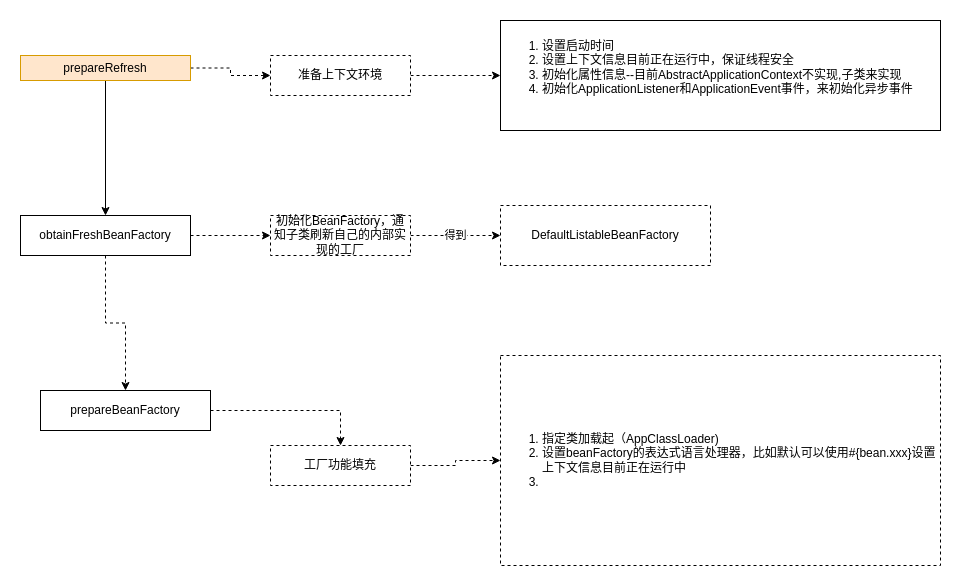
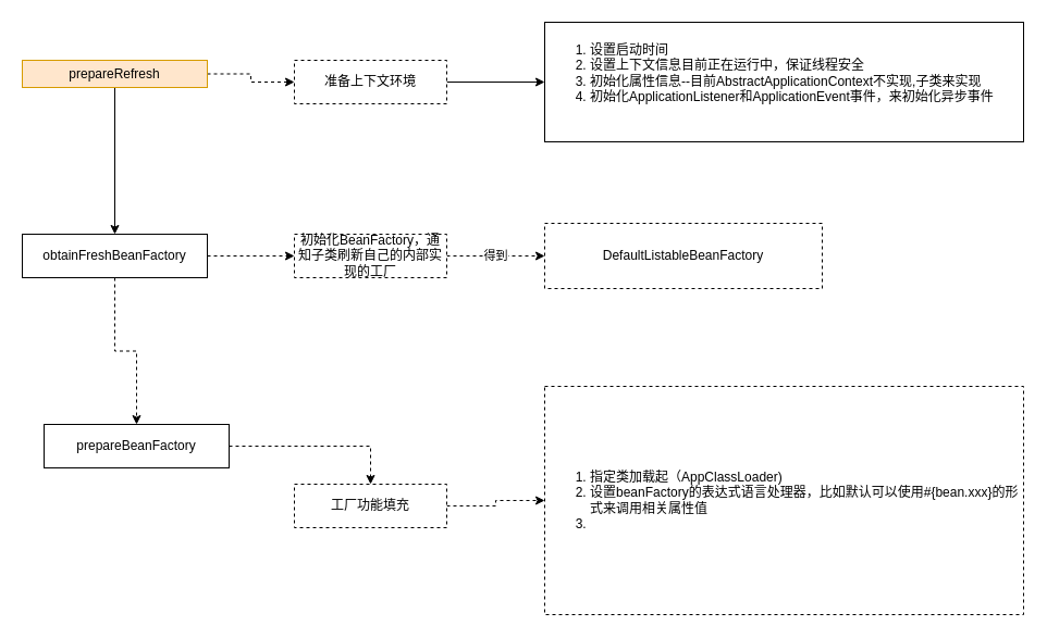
  <mxCell id="0" />
  <mxCell id="1" parent="0" />
  <mxCell id="2" value="" style="edgeStyle=orthogonalEdgeStyle;rounded=0;orthogonalLoop=1;jettySize=auto;html=1;dashed=1;" parent="1" source="4" target="6" edge="1"><mxGeometry relative="1" as="geometry" /></mxCell>
  <mxCell id="3" value="" style="edgeStyle=orthogonalEdgeStyle;rounded=0;orthogonalLoop=1;jettySize=auto;html=1;" parent="1" source="4" target="9" edge="1"><mxGeometry relative="1" as="geometry" /></mxCell>
  <mxCell id="4" value="prepareRefresh" style="rounded=0;whiteSpace=wrap;html=1;fillColor=#ffe6cc;strokeColor=#d79b00;" parent="1" vertex="1"><mxGeometry x="20" y="55" width="170" height="25" as="geometry" /></mxCell>
- <mxCell id="5" value="" style="edgeStyle=orthogonalEdgeStyle;rounded=0;orthogonalLoop=1;jettySize=auto;html=1;dashed=1;" parent="1" source="6" target="16" edge="1"><mxGeometry relative="1" as="geometry" /></mxCell>
+ <mxCell id="5" value="" style="edgeStyle=orthogonalEdgeStyle;rounded=0;orthogonalLoop=1;jettySize=auto;html=1;dashed=0;" parent="1" source="6" target="16" edge="1"><mxGeometry relative="1" as="geometry" /></mxCell>
  <mxCell id="6" value="准备上下文环境" style="rounded=0;whiteSpace=wrap;html=1;dashed=1;" parent="1" vertex="1"><mxGeometry x="270" y="55" width="140" height="40" as="geometry" /></mxCell>
  <mxCell id="7" value="" style="edgeStyle=orthogonalEdgeStyle;rounded=0;orthogonalLoop=1;jettySize=auto;html=1;dashed=1;" parent="1" source="9" target="11" edge="1"><mxGeometry relative="1" as="geometry" /></mxCell>
  <mxCell id="8" value="" style="edgeStyle=orthogonalEdgeStyle;rounded=0;orthogonalLoop=1;jettySize=auto;html=1;dashed=1;" parent="1" source="9" target="13" edge="1"><mxGeometry relative="1" as="geometry" /></mxCell>
  <mxCell id="9" value="obtainFreshBeanFactory" style="rounded=0;whiteSpace=wrap;html=1;" parent="1" vertex="1"><mxGeometry x="20" y="215" width="170" height="40" as="geometry" /></mxCell>
  <mxCell id="10" value="得到" style="edgeStyle=orthogonalEdgeStyle;rounded=0;orthogonalLoop=1;jettySize=auto;html=1;dashed=1;" parent="1" source="11" target="17" edge="1"><mxGeometry relative="1" as="geometry" /></mxCell>
  <mxCell id="11" value="初始化BeanFactory，通知子类刷新自己的内部实现的工厂" style="rounded=0;whiteSpace=wrap;html=1;dashed=1;" parent="1" vertex="1"><mxGeometry x="270" y="215" width="140" height="40" as="geometry" /></mxCell>
  <mxCell id="12" value="" style="edgeStyle=orthogonalEdgeStyle;rounded=0;orthogonalLoop=1;jettySize=auto;html=1;dashed=1;" parent="1" source="13" target="15" edge="1"><mxGeometry relative="1" as="geometry" /></mxCell>
  <mxCell id="13" value="prepareBeanFactory" style="rounded=0;whiteSpace=wrap;html=1;" parent="1" vertex="1"><mxGeometry x="40" y="390" width="170" height="40" as="geometry" /></mxCell>
  <mxCell id="14" value="" style="edgeStyle=orthogonalEdgeStyle;rounded=0;orthogonalLoop=1;jettySize=auto;html=1;dashed=1;" parent="1" source="15" target="18" edge="1"><mxGeometry relative="1" as="geometry" /></mxCell>
  <mxCell id="15" value="工厂功能填充" style="rounded=0;whiteSpace=wrap;html=1;dashed=1;" parent="1" vertex="1"><mxGeometry x="270" y="445" width="140" height="40" as="geometry" /></mxCell>
  <mxCell id="16" value="&lt;ol&gt;&lt;li&gt;设置启动时间&lt;/li&gt;&lt;li&gt;设置上下文信息目前正在运行中，保证线程安全&lt;/li&gt;&lt;li&gt;初始化属性信息--目前AbstractApplicationContext不实现,子类来实现&lt;/li&gt;&lt;li&gt;初始化ApplicationListener和ApplicationEvent事件，来初始化异步事件&lt;/li&gt;&lt;/ol&gt;" style="whiteSpace=wrap;html=1;rounded=0;align=left;verticalAlign=top;" parent="1" vertex="1"><mxGeometry x="500" y="20" width="440" height="110" as="geometry" /></mxCell>
- <mxCell id="17" value="DefaultListableBeanFactory" style="whiteSpace=wrap;html=1;rounded=0;dashed=1;" parent="1" vertex="1"><mxGeometry x="500" y="205" width="210" height="60" as="geometry" /></mxCell>
- <mxCell id="18" value="&lt;ol&gt;&lt;li&gt;指定类加载起（AppClassLoader)&lt;/li&gt;&lt;li&gt;设置beanFactory的表达式语言处理器，比如默认可以使用#{bean.xxx}设置上下文信息目前正在运行中&lt;/li&gt;&lt;li&gt;&lt;br&gt;&lt;/li&gt;&lt;/ol&gt;" style="whiteSpace=wrap;html=1;rounded=0;dashed=1;align=left;" parent="1" vertex="1"><mxGeometry x="500" y="355" width="440" height="210" as="geometry" /></mxCell>
+ <mxCell id="17" value="DefaultListableBeanFactory" style="whiteSpace=wrap;html=1;rounded=0;dashed=1;" parent="1" vertex="1"><mxGeometry x="500" y="205" width="255" height="60" as="geometry" /></mxCell>
+ <mxCell id="18" value="&lt;ol&gt;&lt;li&gt;指定类加载起（AppClassLoader)&lt;/li&gt;&lt;li&gt;设置beanFactory的表达式语言处理器，比如默认可以使用#{bean.xxx}的形式来调用相关属性值&lt;/li&gt;&lt;li&gt;&lt;br&gt;&lt;/li&gt;&lt;/ol&gt;" style="whiteSpace=wrap;html=1;rounded=0;dashed=1;align=left;" parent="1" vertex="1"><mxGeometry x="500" y="355" width="440" height="210" as="geometry" /></mxCell>
